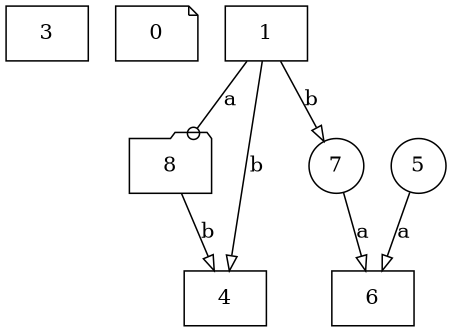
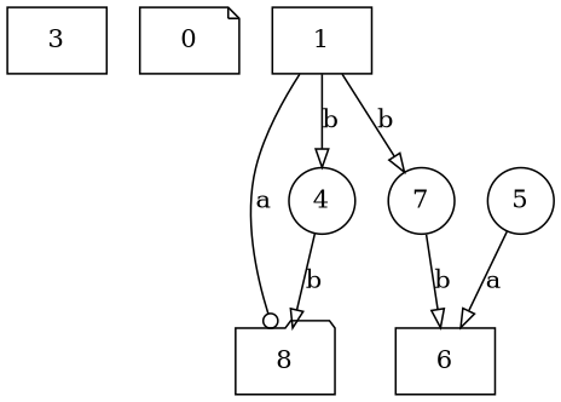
  strict digraph {
    node [shape=box]
    edge [arrowhead=onormal]
    3
    0 [shape=note]
    1
-   4
+   4 [shape=circle]
    7 [shape=circle]
    8 [shape=folder]
    6
    n8 [label=5 shape=circle]
    1 -> 4 [label=b]
    1 -> 7 [label=b]
    1 -> 8 [arrowhead=odot label=a]
-   8 -> 4 [label=b]
-   7 -> 6 [label=a]
+   4 -> 8 [label=b]
+   7 -> 6 [label=b]
    n8 -> 6 [label=a]
  }
